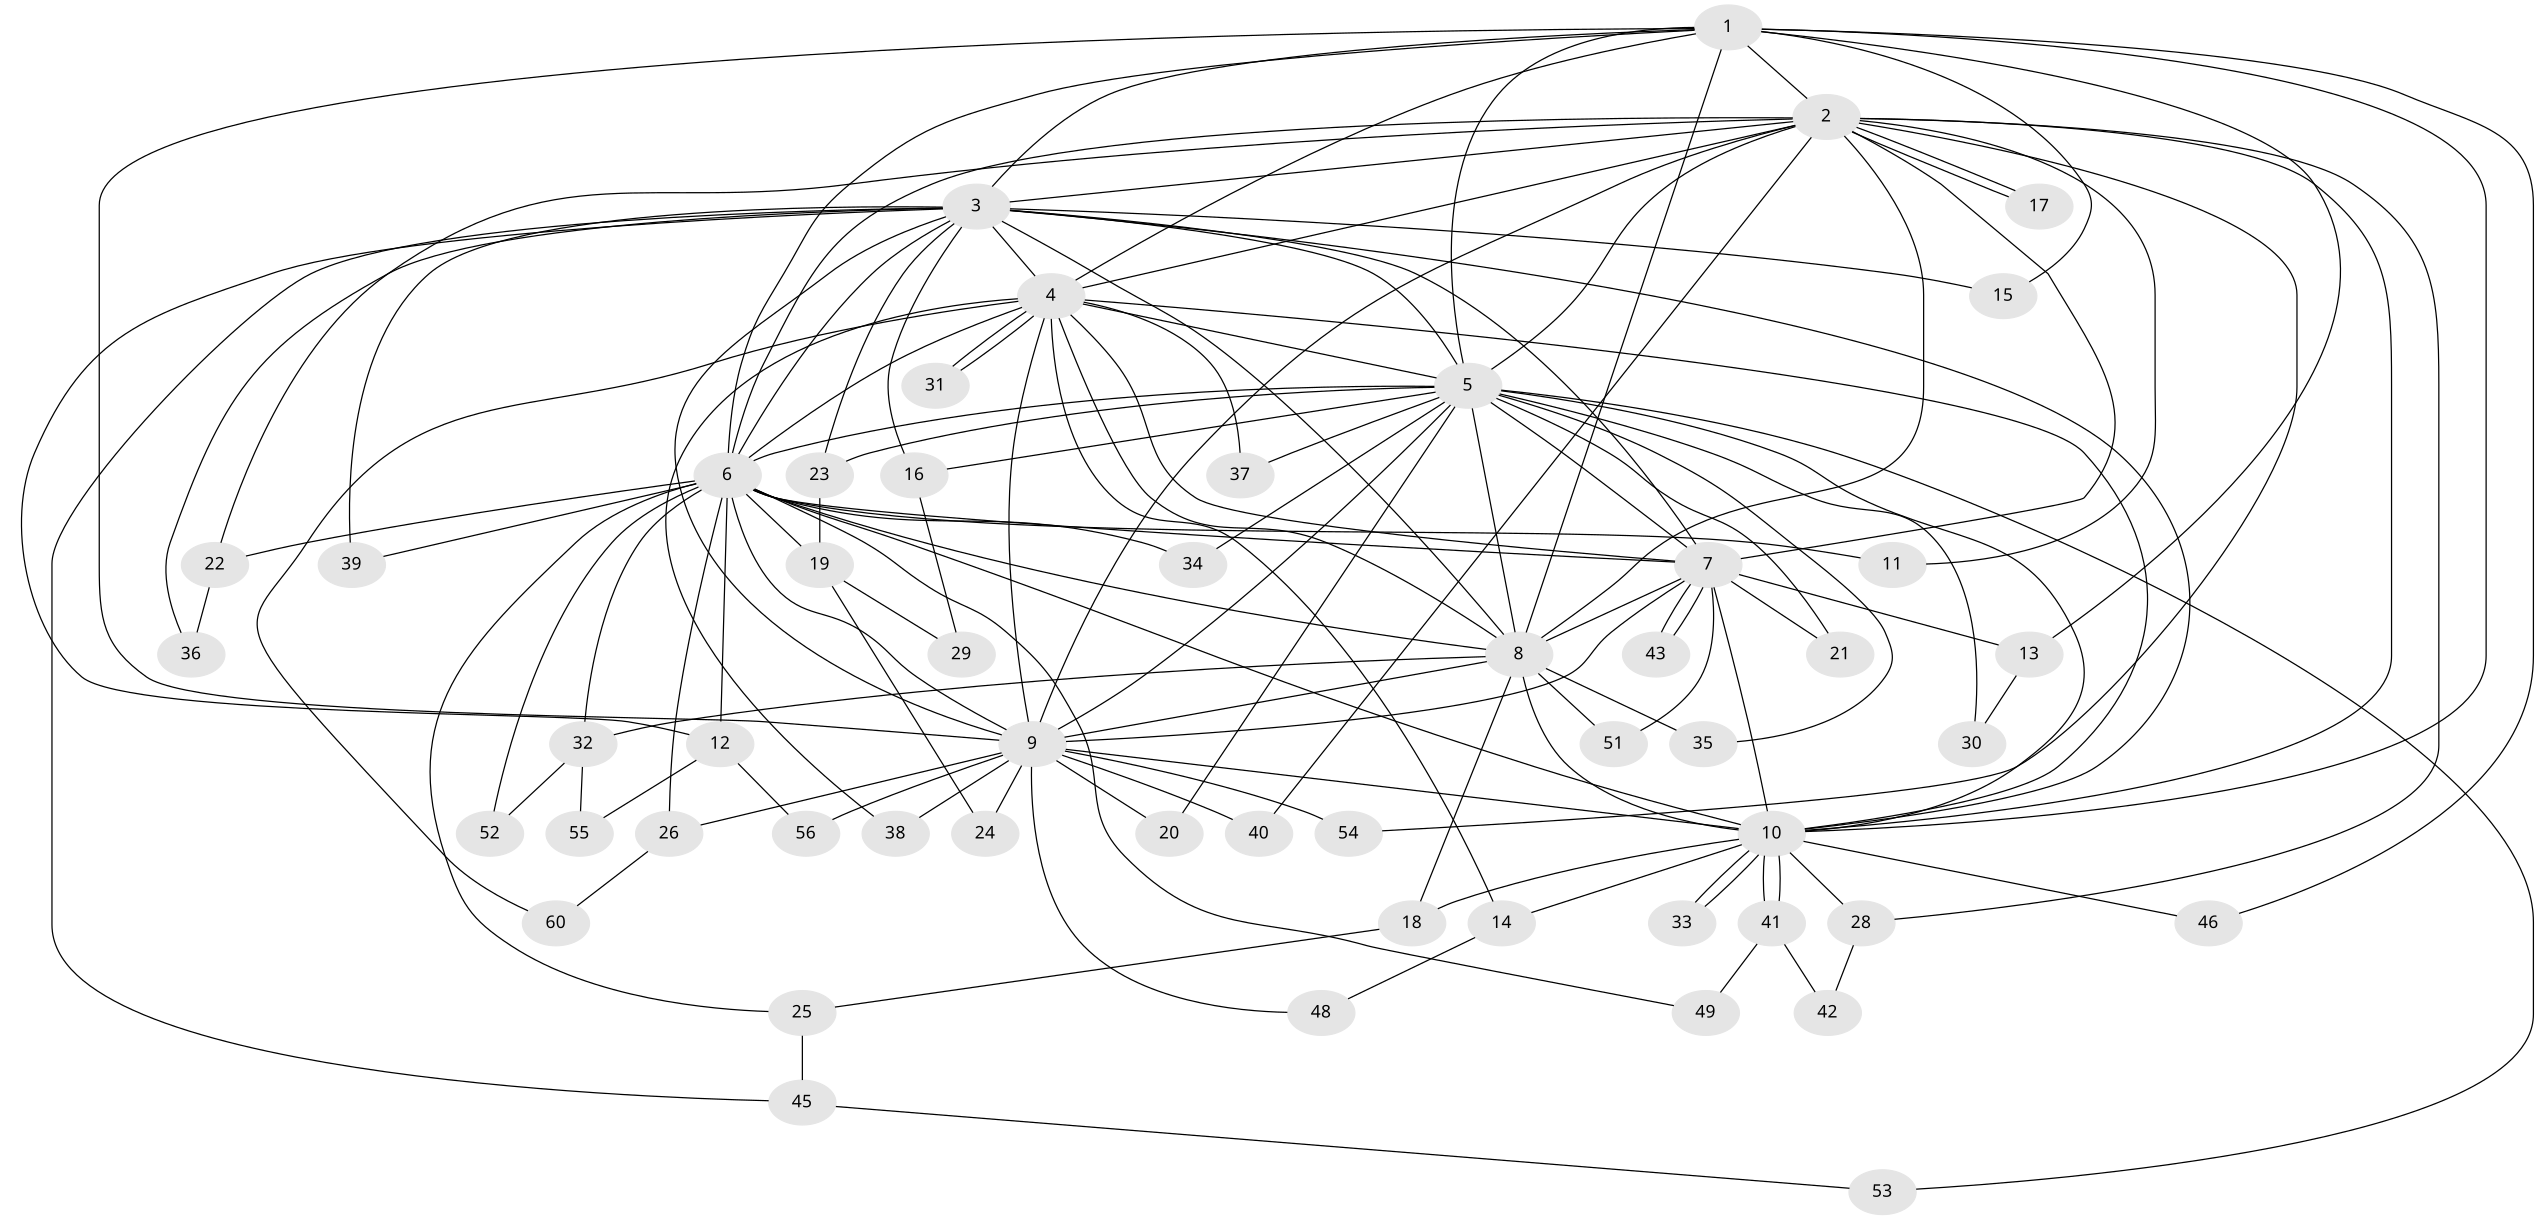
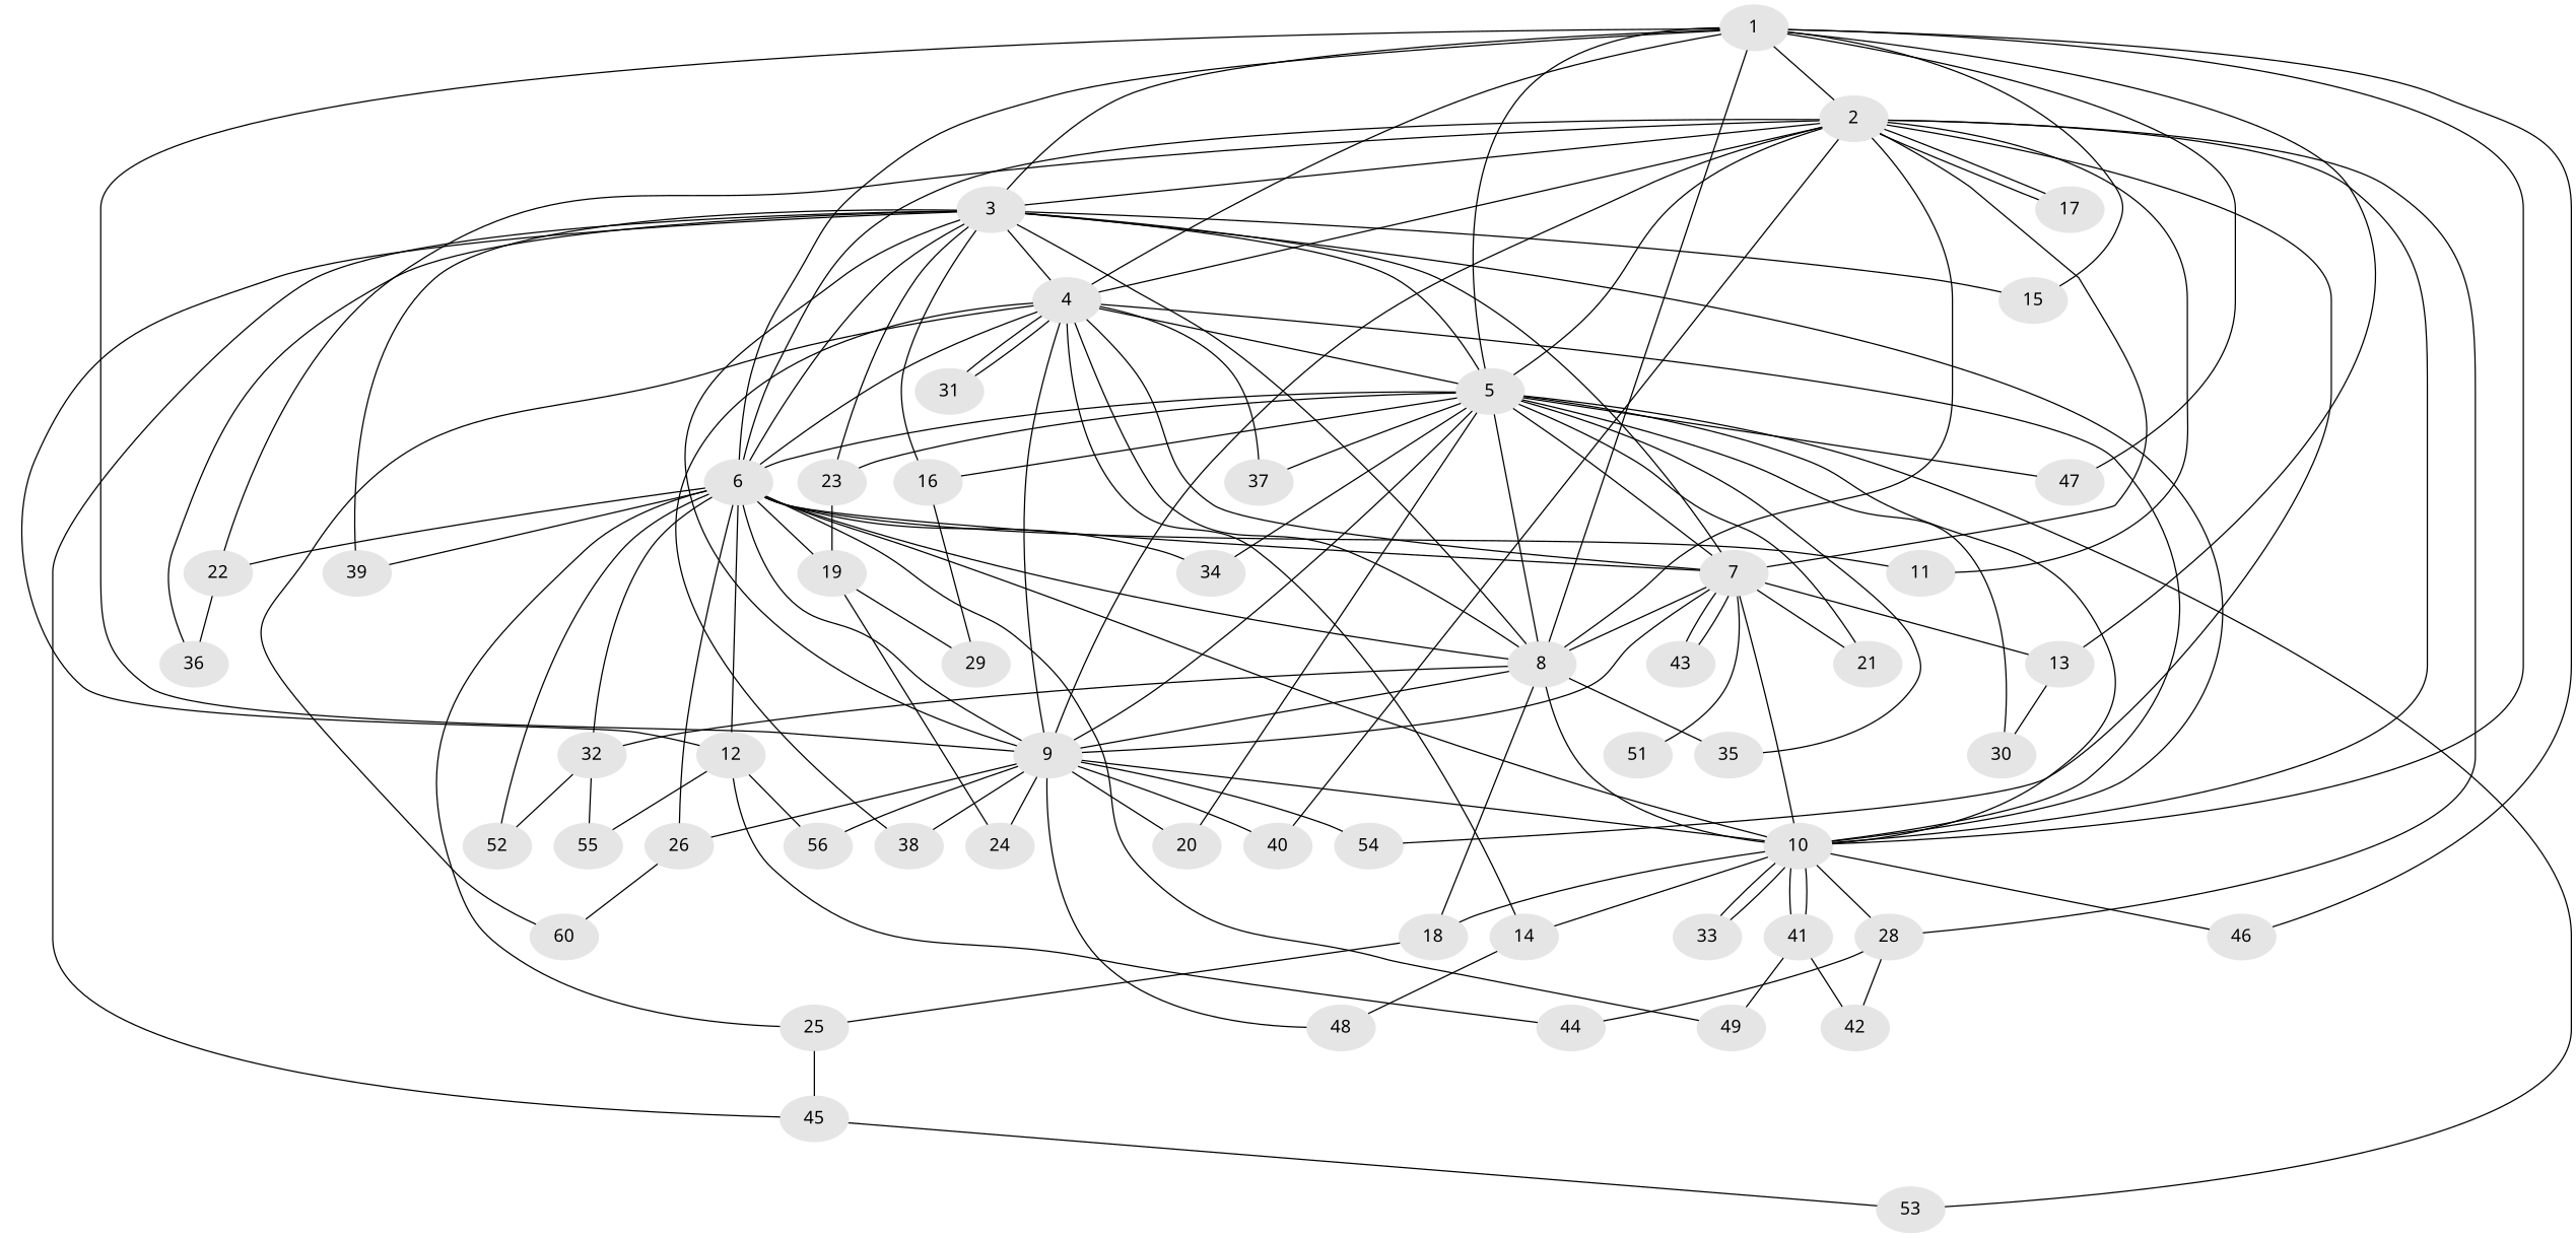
  graph {
    fontname="Noto Sans"
    node [color=gray90 fontname="Noto Sans" style=filled]
    edge [fontname="Noto Sans"]
    1
    2
    3
    4
    5
    6
    8
    9
    10
    13
    15
    46
+   47
    7
    11
    17
    22
    28
    40
    54
    12
    16
    23
    36
    39
    45
    14
    31
    37
    38
    n31 [label=60]
    20
    21
    30
    34
    35
    53
    19
    25
    26
    32
    49
    52
    43
    51
    18
    24
    48
    56
    33
    41
+   44
    42
    55
    29
    1 -- 2
    1 -- 3
    1 -- 4
    1 -- 5
    1 -- 6
    1 -- 8
    1 -- 9
    1 -- 10
    1 -- 13
    1 -- 15
    1 -- 46
+   1 -- 47
    2 -- 3
    2 -- 4
    2 -- 5
    2 -- 6
    2 -- 8
    2 -- 9
    2 -- 10
    2 -- 7
    2 -- 11
    2 -- 17
    2 -- 17
    2 -- 22
    2 -- 28
    2 -- 40
    2 -- 54
    3 -- 4
    3 -- 5
    3 -- 6
    3 -- 8
    3 -- 9
    3 -- 10
    3 -- 15
    3 -- 7
    3 -- 12
    3 -- 16
    3 -- 23
    3 -- 36
    3 -- 39
    3 -- 45
    4 -- 5
    4 -- 6
    4 -- 8
    4 -- 9
    4 -- 10
    4 -- 7
    4 -- 14
    4 -- 31
    4 -- 31
    4 -- 37
    4 -- 38
    4 -- n31
    5 -- 6
    5 -- 8
    5 -- 9
    5 -- 10
+   5 -- 47
    5 -- 7
    5 -- 16
    5 -- 23
    5 -- 37
    5 -- 20
    5 -- 21
    5 -- 30
    5 -- 34
    5 -- 35
    5 -- 53
    6 -- 8
    6 -- 9
    6 -- 10
    6 -- 7
    6 -- 11
    6 -- 22
    6 -- 12
    6 -- 39
    6 -- 34
    6 -- 19
    6 -- 25
    6 -- 26
    6 -- 32
    6 -- 49
    6 -- 52
    8 -- 9
    8 -- 10
    8 -- 35
    8 -- 32
-   8 -- 51
    8 -- 18
    9 -- 10
    9 -- 40
    9 -- 54
    9 -- 38
    9 -- 20
    9 -- 26
    9 -- 24
    9 -- 48
    9 -- 56
    10 -- 46
    10 -- 28
    10 -- 14
    10 -- 18
    10 -- 33
    10 -- 33
    10 -- 41
    10 -- 41
    13 -- 30
    7 -- 8
    7 -- 9
    7 -- 10
    7 -- 13
    7 -- 21
    7 -- 43
    7 -- 43
    7 -- 51
    22 -- 36
+   28 -- 44
    28 -- 42
    12 -- 56
+   12 -- 44
    12 -- 55
    16 -- 29
    23 -- 19
    45 -- 53
    14 -- 48
    19 -- 24
    19 -- 29
    25 -- 45
    26 -- n31
    32 -- 52
    32 -- 55
    18 -- 25
    41 -- 49
    41 -- 42
  }
